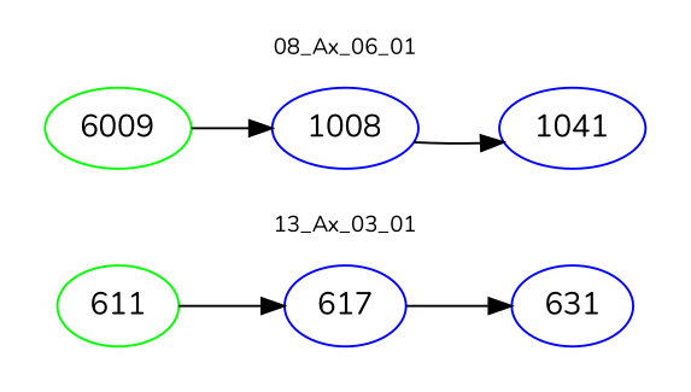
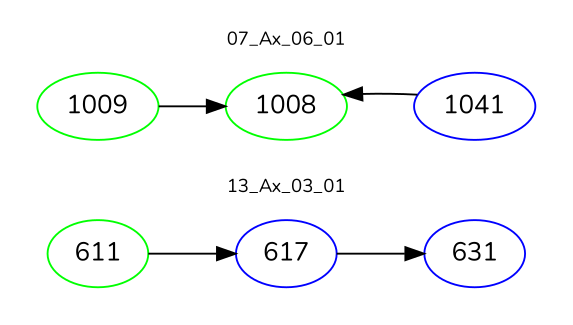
  digraph {
    fontname=Nunito
    rankdir=LR
    node [color=blue fontname=Nunito]
    edge [color=black fontname=Nunito]
    n1 [color=green label=611]
    n2 [label=617]
    n3 [label=631]
-   n4 [color=green label=6009]
-   n5 [label=1008]
+   n4 [color=green label=1009]
+   n5 [color=green label=1008]
    n6 [label=1041]
    subgraph cluster_1 {
      color=white
      fontsize=10
      label="13_Ax_03_01"
      n1
      n2
      n3
    }
    subgraph cluster_2 {
      color=white
      fontsize=10
-     label="08_Ax_06_01"
+     label="07_Ax_06_01"
      n4
      n5
      n6
    }
    n1 -> n2
    n2 -> n3
    n4 -> n5
-   n5 -> n6
+   n6 -> n5
  }
